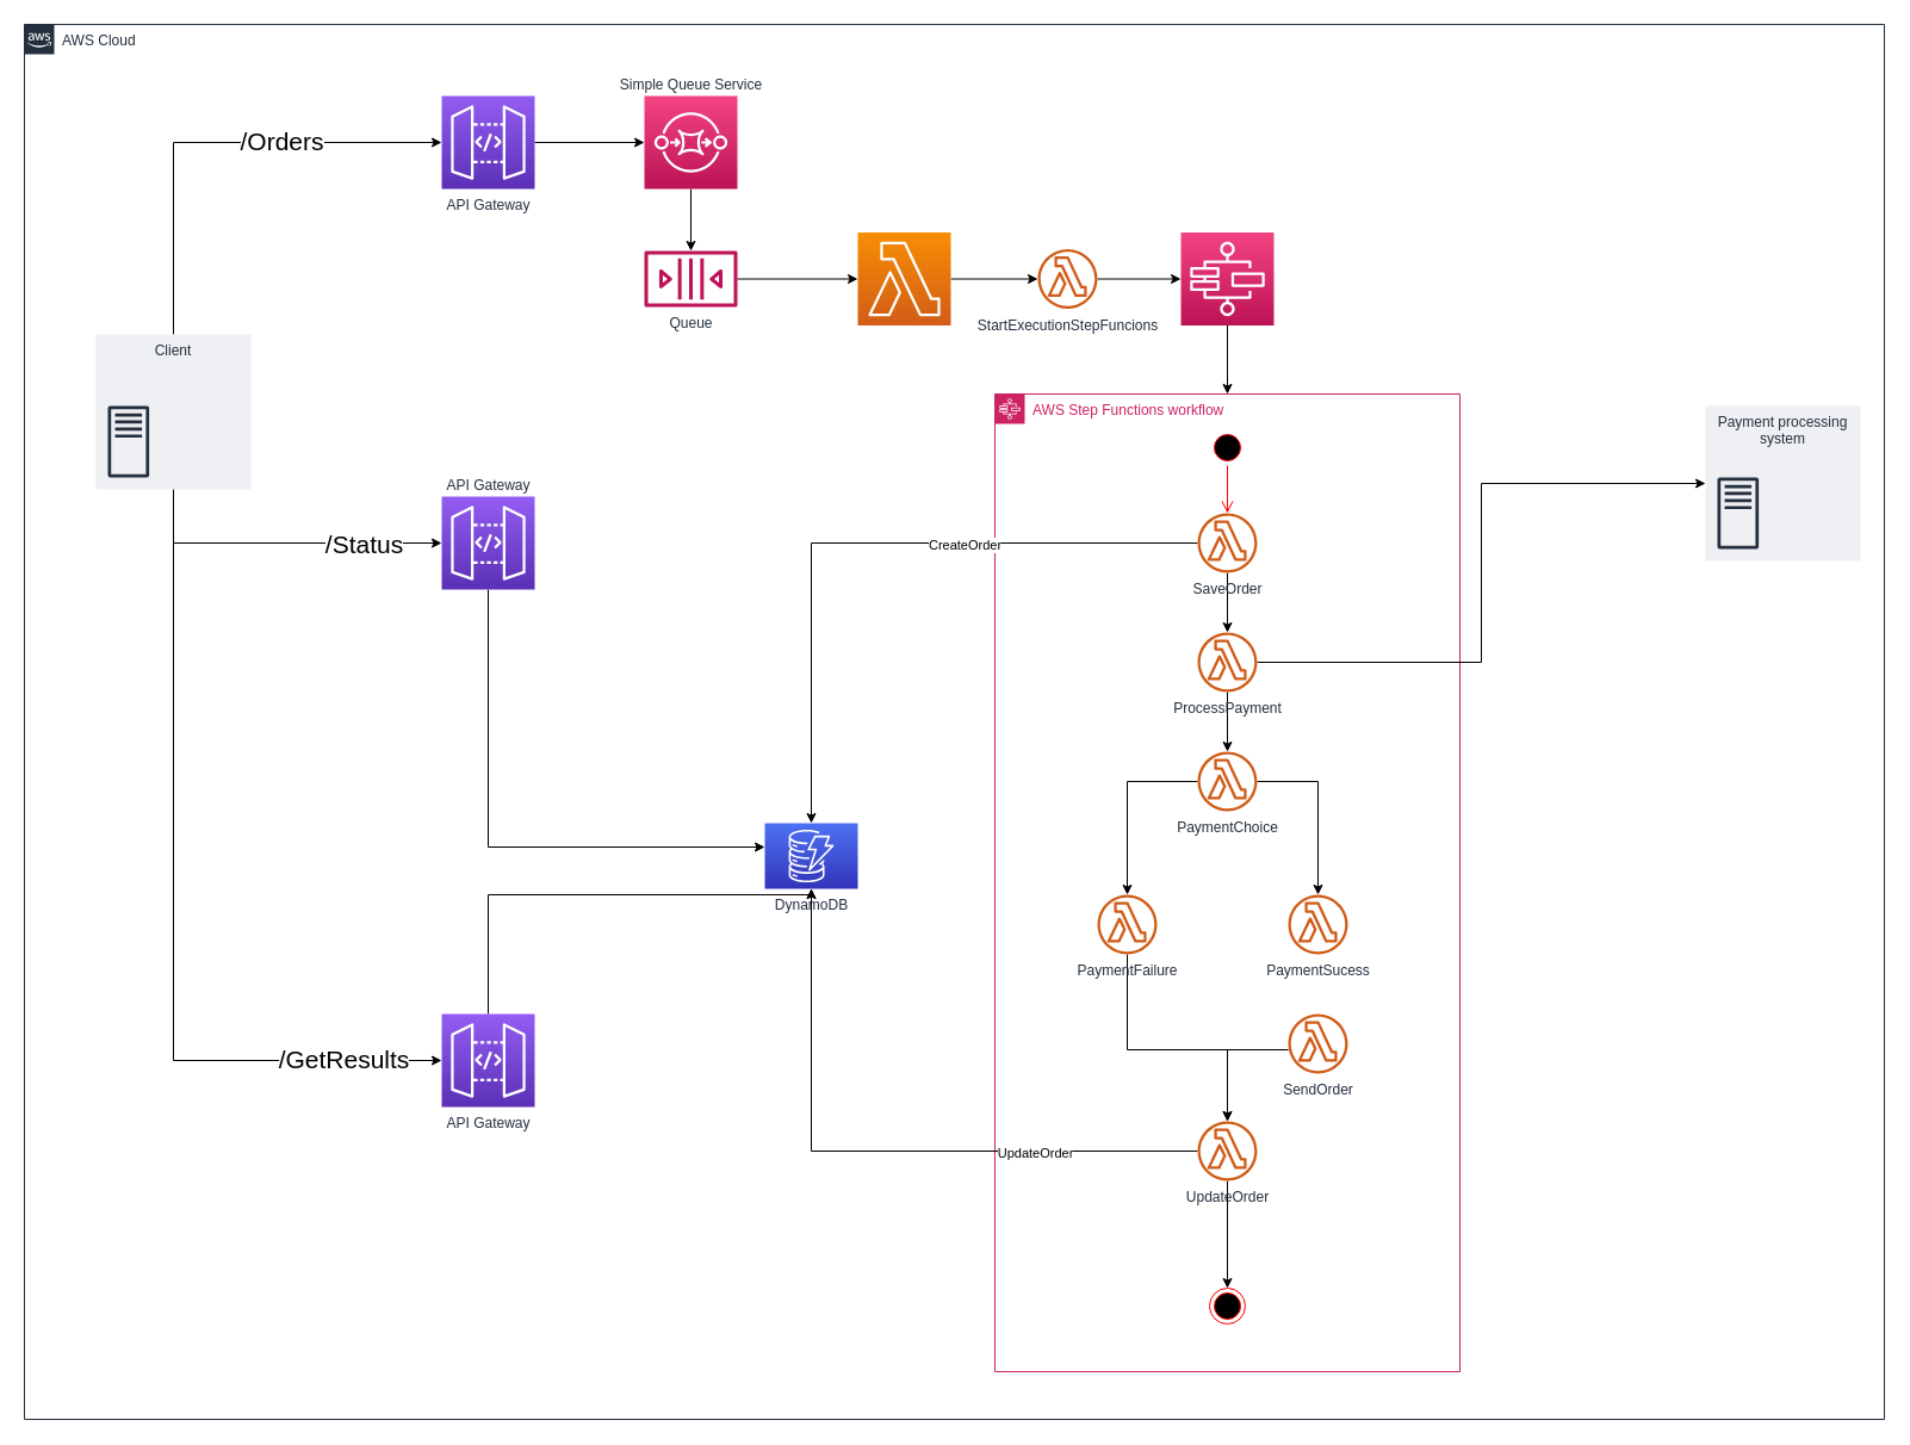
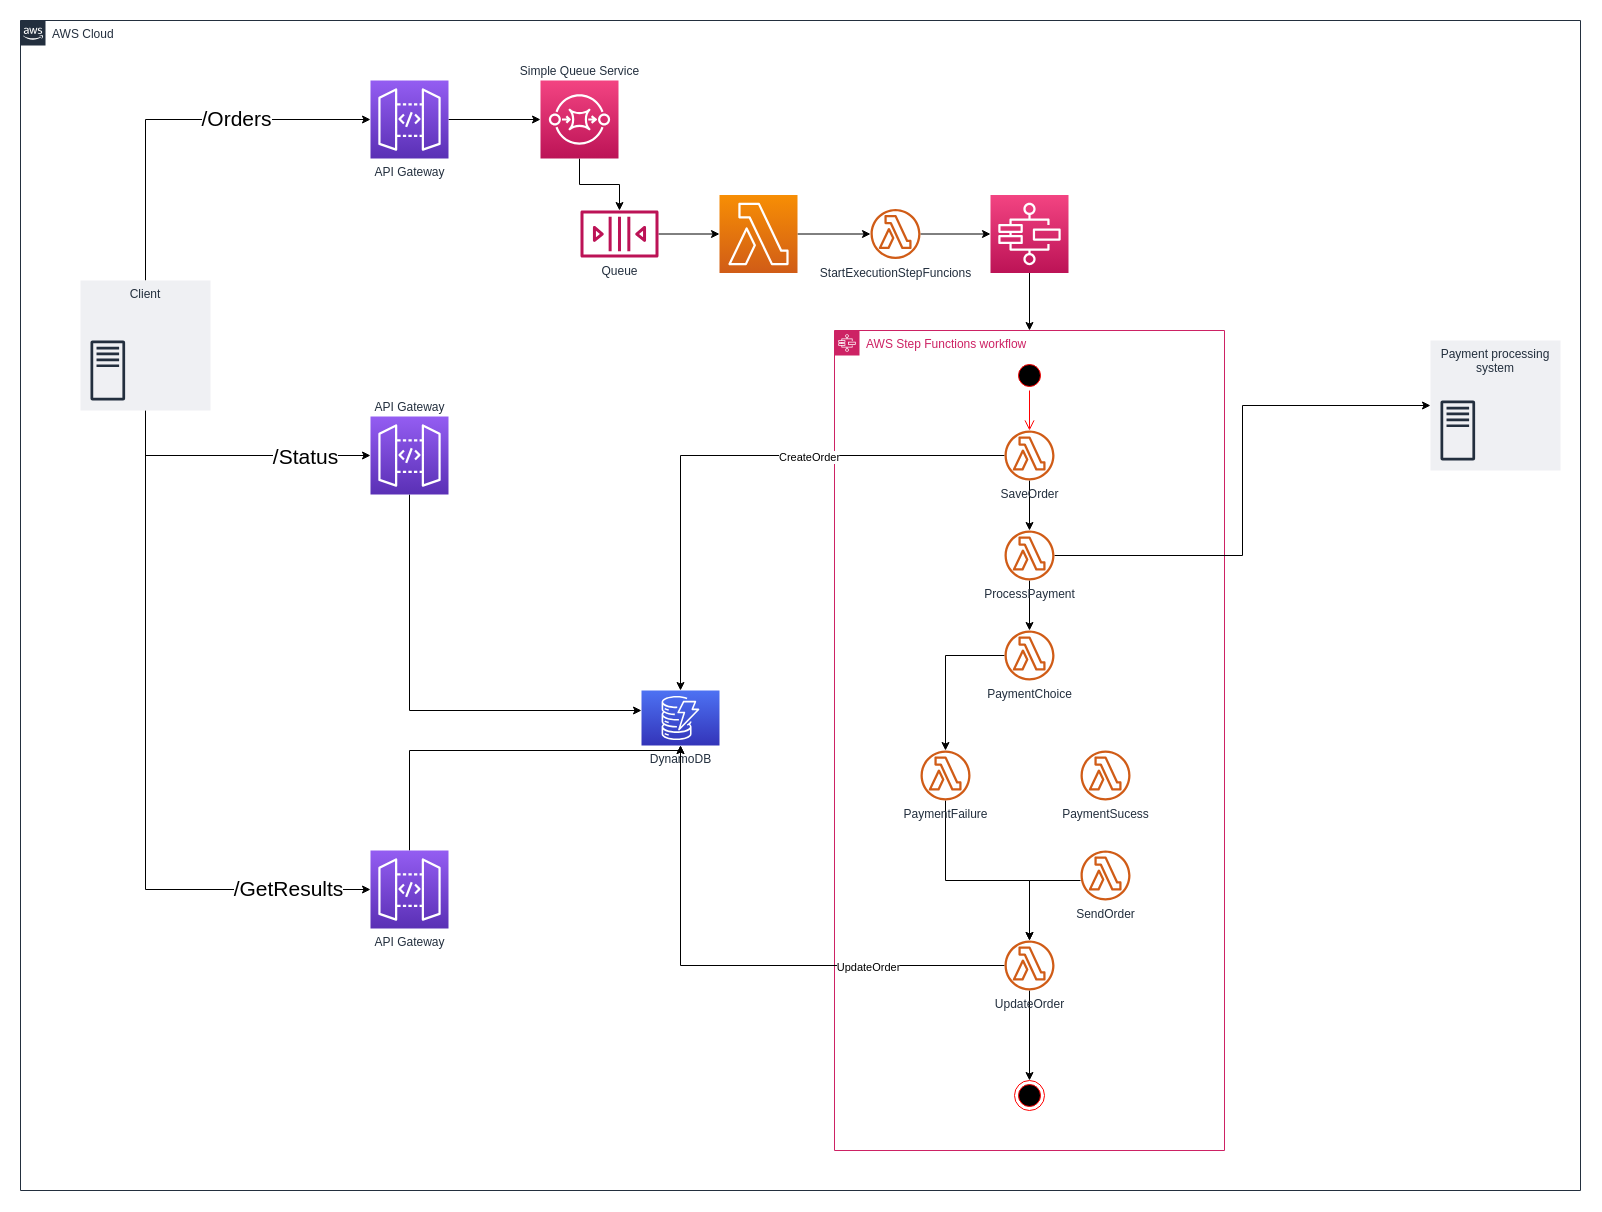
  <mxCell id="0" />
  <mxCell id="1" parent="0" />
  <mxCell id="2" value="AWS Cloud" style="points=[[0,0],[0.25,0],[0.5,0],[0.75,0],[1,0],[1,0.25],[1,0.5],[1,0.75],[1,1],[0.75,1],[0.5,1],[0.25,1],[0,1],[0,0.75],[0,0.5],[0,0.25]];outlineConnect=0;gradientColor=none;html=1;whiteSpace=wrap;fontSize=12;fontStyle=0;shape=mxgraph.aws4.group;grIcon=mxgraph.aws4.group_aws_cloud_alt;strokeColor=#232F3E;fillColor=none;verticalAlign=top;align=left;spacingLeft=30;fontColor=#232F3E;dashed=0;" vertex="1" parent="1"><mxGeometry x="20" y="20" width="1560" height="1170" as="geometry" /></mxCell>
  <mxCell id="3" style="edgeStyle=orthogonalEdgeStyle;rounded=0;orthogonalLoop=1;jettySize=auto;html=1;" edge="1" parent="1" source="9" target="13"><mxGeometry relative="1" as="geometry"><Array as="points"><mxPoint x="145" y="119" /></Array></mxGeometry></mxCell>
  <mxCell id="4" value="&lt;font style=&quot;font-size: 21px&quot;&gt;/Orders&lt;br&gt;&lt;/font&gt;" style="edgeLabel;html=1;align=center;verticalAlign=middle;resizable=0;points=[];" vertex="1" connectable="0" parent="3"><mxGeometry x="0.3" y="2" relative="1" as="geometry"><mxPoint as="offset" /></mxGeometry></mxCell>
  <mxCell id="5" style="edgeStyle=orthogonalEdgeStyle;rounded=0;orthogonalLoop=1;jettySize=auto;html=1;" edge="1" parent="1" source="9" target="50"><mxGeometry relative="1" as="geometry"><Array as="points"><mxPoint x="145" y="455" /></Array></mxGeometry></mxCell>
  <mxCell id="6" value="&lt;font style=&quot;font-size: 21px&quot;&gt;/Status&lt;/font&gt;" style="edgeLabel;html=1;align=center;verticalAlign=middle;resizable=0;points=[];" vertex="1" connectable="0" parent="5"><mxGeometry x="0.511" relative="1" as="geometry"><mxPoint as="offset" /></mxGeometry></mxCell>
  <mxCell id="7" style="edgeStyle=orthogonalEdgeStyle;rounded=0;orthogonalLoop=1;jettySize=auto;html=1;" edge="1" parent="1" source="9" target="52"><mxGeometry relative="1" as="geometry"><Array as="points"><mxPoint x="145" y="889" /></Array></mxGeometry></mxCell>
  <mxCell id="8" value="&lt;font style=&quot;font-size: 21px&quot;&gt;/GetResults&lt;/font&gt;" style="edgeLabel;html=1;align=center;verticalAlign=middle;resizable=0;points=[];" vertex="1" connectable="0" parent="7"><mxGeometry x="0.764" y="2" relative="1" as="geometry"><mxPoint as="offset" /></mxGeometry></mxCell>
  <mxCell id="9" value="Client" style="fillColor=#EFF0F3;strokeColor=none;dashed=0;verticalAlign=top;fontStyle=0;fontColor=#232F3D;" vertex="1" parent="1"><mxGeometry x="80" y="280" width="130" height="130" as="geometry" /></mxCell>
  <mxCell id="10" value="" style="outlineConnect=0;fontColor=#232F3E;gradientColor=none;fillColor=#232F3E;strokeColor=none;dashed=0;verticalLabelPosition=bottom;verticalAlign=top;align=center;html=1;fontSize=12;fontStyle=0;aspect=fixed;pointerEvents=1;shape=mxgraph.aws4.traditional_server;" vertex="1" parent="1"><mxGeometry x="90" y="340" width="34.62" height="60" as="geometry" /></mxCell>
  <mxCell id="11" value="AWS Step Functions workflow" style="points=[[0,0],[0.25,0],[0.5,0],[0.75,0],[1,0],[1,0.25],[1,0.5],[1,0.75],[1,1],[0.75,1],[0.5,1],[0.25,1],[0,1],[0,0.75],[0,0.5],[0,0.25]];outlineConnect=0;gradientColor=none;html=1;whiteSpace=wrap;fontSize=12;fontStyle=0;shape=mxgraph.aws4.group;grIcon=mxgraph.aws4.group_aws_step_functions_workflow;strokeColor=#CD2264;fillColor=none;verticalAlign=top;align=left;spacingLeft=30;fontColor=#CD2264;dashed=0;" vertex="1" parent="1"><mxGeometry x="834" y="330" width="390" height="820" as="geometry" /></mxCell>
  <mxCell id="12" style="edgeStyle=orthogonalEdgeStyle;rounded=0;orthogonalLoop=1;jettySize=auto;html=1;" edge="1" parent="1" source="13" target="15"><mxGeometry relative="1" as="geometry" /></mxCell>
  <mxCell id="13" value="API Gateway" style="outlineConnect=0;fontColor=#232F3E;gradientColor=#945DF2;gradientDirection=north;fillColor=#5A30B5;strokeColor=#ffffff;dashed=0;verticalLabelPosition=bottom;verticalAlign=top;align=center;html=1;fontSize=12;fontStyle=0;aspect=fixed;shape=mxgraph.aws4.resourceIcon;resIcon=mxgraph.aws4.api_gateway;" vertex="1" parent="1"><mxGeometry x="370" y="80" width="78" height="78" as="geometry" /></mxCell>
  <mxCell id="14" style="edgeStyle=orthogonalEdgeStyle;rounded=0;orthogonalLoop=1;jettySize=auto;html=1;" edge="1" parent="1" source="15" target="17"><mxGeometry relative="1" as="geometry" /></mxCell>
  <mxCell id="15" value="Simple Queue Service" style="outlineConnect=0;fontColor=#232F3E;gradientColor=#F34482;gradientDirection=north;fillColor=#BC1356;strokeColor=#ffffff;dashed=0;verticalLabelPosition=top;verticalAlign=bottom;align=center;html=1;fontSize=12;fontStyle=0;aspect=fixed;shape=mxgraph.aws4.resourceIcon;resIcon=mxgraph.aws4.sqs;labelPosition=center;" vertex="1" parent="1"><mxGeometry x="540" y="80" width="78" height="78" as="geometry" /></mxCell>
  <mxCell id="16" style="edgeStyle=orthogonalEdgeStyle;rounded=0;orthogonalLoop=1;jettySize=auto;html=1;" edge="1" parent="1" source="17" target="19"><mxGeometry relative="1" as="geometry" /></mxCell>
- <mxCell id="17" value="Queue" style="outlineConnect=0;fontColor=#232F3E;gradientColor=none;fillColor=#BC1356;strokeColor=none;dashed=0;verticalLabelPosition=bottom;verticalAlign=top;align=center;html=1;fontSize=12;fontStyle=0;aspect=fixed;pointerEvents=1;shape=mxgraph.aws4.queue;" vertex="1" parent="1"><mxGeometry x="540" y="210" width="78" height="47" as="geometry" /></mxCell>
+ <mxCell id="17" value="Queue" style="outlineConnect=0;fontColor=#232F3E;gradientColor=none;fillColor=#BC1356;strokeColor=none;dashed=0;verticalLabelPosition=bottom;verticalAlign=top;align=center;html=1;fontSize=12;fontStyle=0;aspect=fixed;pointerEvents=1;shape=mxgraph.aws4.queue;" vertex="1" parent="1"><mxGeometry x="580" y="210" width="78" height="47" as="geometry" /></mxCell>
  <mxCell id="18" style="edgeStyle=orthogonalEdgeStyle;rounded=0;orthogonalLoop=1;jettySize=auto;html=1;" edge="1" parent="1" source="19" target="23"><mxGeometry relative="1" as="geometry" /></mxCell>
  <mxCell id="19" value="" style="outlineConnect=0;fontColor=#232F3E;gradientColor=#F78E04;gradientDirection=north;fillColor=#D05C17;strokeColor=#ffffff;dashed=0;verticalLabelPosition=bottom;verticalAlign=top;align=center;html=1;fontSize=12;fontStyle=0;aspect=fixed;shape=mxgraph.aws4.resourceIcon;resIcon=mxgraph.aws4.lambda;" vertex="1" parent="1"><mxGeometry x="719" y="194.5" width="78" height="78" as="geometry" /></mxCell>
  <mxCell id="20" style="edgeStyle=orthogonalEdgeStyle;rounded=0;orthogonalLoop=1;jettySize=auto;html=1;entryX=0.5;entryY=0;entryDx=0;entryDy=0;" edge="1" parent="1" source="21" target="11"><mxGeometry relative="1" as="geometry" /></mxCell>
  <mxCell id="21" value="" style="outlineConnect=0;fontColor=#232F3E;gradientColor=#F34482;gradientDirection=north;fillColor=#BC1356;strokeColor=#ffffff;dashed=0;verticalLabelPosition=bottom;verticalAlign=top;align=center;html=1;fontSize=12;fontStyle=0;aspect=fixed;shape=mxgraph.aws4.resourceIcon;resIcon=mxgraph.aws4.step_functions;" vertex="1" parent="1"><mxGeometry x="990" y="194.5" width="78" height="78" as="geometry" /></mxCell>
  <mxCell id="22" style="edgeStyle=orthogonalEdgeStyle;rounded=0;orthogonalLoop=1;jettySize=auto;html=1;" edge="1" parent="1" source="23" target="21"><mxGeometry relative="1" as="geometry" /></mxCell>
  <mxCell id="23" value="StartExecutionStepFuncions" style="outlineConnect=0;fontColor=#232F3E;gradientColor=none;fillColor=#D05C17;strokeColor=none;dashed=0;verticalLabelPosition=bottom;verticalAlign=top;align=center;html=1;fontSize=12;fontStyle=0;aspect=fixed;pointerEvents=1;shape=mxgraph.aws4.lambda_function;" vertex="1" parent="1"><mxGeometry x="870" y="208.5" width="50" height="50" as="geometry" /></mxCell>
  <mxCell id="24" style="edgeStyle=orthogonalEdgeStyle;rounded=0;orthogonalLoop=1;jettySize=auto;html=1;" edge="1" parent="1" source="27" target="30"><mxGeometry relative="1" as="geometry" /></mxCell>
  <mxCell id="25" value="CreateOrder" style="edgeLabel;html=1;align=center;verticalAlign=middle;resizable=0;points=[];" vertex="1" connectable="0" parent="24"><mxGeometry x="-0.3" y="1" relative="1" as="geometry"><mxPoint as="offset" /></mxGeometry></mxCell>
  <mxCell id="26" style="edgeStyle=orthogonalEdgeStyle;rounded=0;orthogonalLoop=1;jettySize=auto;html=1;" edge="1" parent="1" source="27" target="33"><mxGeometry relative="1" as="geometry" /></mxCell>
  <mxCell id="27" value="SaveOrder" style="outlineConnect=0;fontColor=#232F3E;gradientColor=none;fillColor=#D05C17;strokeColor=none;dashed=0;verticalLabelPosition=bottom;verticalAlign=top;align=center;html=1;fontSize=12;fontStyle=0;aspect=fixed;pointerEvents=1;shape=mxgraph.aws4.lambda_function;" vertex="1" parent="1"><mxGeometry x="1004" y="430" width="50" height="50" as="geometry" /></mxCell>
  <mxCell id="28" value="" style="ellipse;html=1;shape=startState;fillColor=#000000;strokeColor=#ff0000;" vertex="1" parent="1"><mxGeometry x="1014" y="360" width="30" height="30" as="geometry" /></mxCell>
  <mxCell id="29" value="" style="edgeStyle=orthogonalEdgeStyle;html=1;verticalAlign=bottom;endArrow=open;endSize=8;strokeColor=#ff0000;" edge="1" source="28" parent="1" target="27"><mxGeometry relative="1" as="geometry"><mxPoint x="1029" y="430" as="targetPoint" /></mxGeometry></mxCell>
  <mxCell id="30" value="DynamoDB" style="outlineConnect=0;fontColor=#232F3E;gradientColor=#4D72F3;gradientDirection=north;fillColor=#3334B9;strokeColor=#ffffff;dashed=0;verticalLabelPosition=bottom;verticalAlign=top;align=center;html=1;fontSize=12;fontStyle=0;aspect=fixed;shape=mxgraph.aws4.resourceIcon;resIcon=mxgraph.aws4.dynamodb;" vertex="1" parent="1"><mxGeometry x="641" y="690" width="78" height="55" as="geometry" /></mxCell>
  <mxCell id="31" style="edgeStyle=orthogonalEdgeStyle;rounded=0;orthogonalLoop=1;jettySize=auto;html=1;entryX=0;entryY=0.5;entryDx=0;entryDy=0;" edge="1" parent="1" source="33" target="34"><mxGeometry relative="1" as="geometry" /></mxCell>
  <mxCell id="32" style="edgeStyle=orthogonalEdgeStyle;rounded=0;orthogonalLoop=1;jettySize=auto;html=1;" edge="1" parent="1" source="33" target="38"><mxGeometry relative="1" as="geometry" /></mxCell>
  <mxCell id="33" value="ProcessPayment" style="outlineConnect=0;fontColor=#232F3E;gradientColor=none;fillColor=#D05C17;strokeColor=none;dashed=0;verticalLabelPosition=bottom;verticalAlign=top;align=center;html=1;fontSize=12;fontStyle=0;aspect=fixed;pointerEvents=1;shape=mxgraph.aws4.lambda_function;" vertex="1" parent="1"><mxGeometry x="1004" y="530" width="50" height="50" as="geometry" /></mxCell>
  <mxCell id="34" value="Payment processing &#10;system" style="fillColor=#EFF0F3;strokeColor=none;dashed=0;verticalAlign=top;fontStyle=0;fontColor=#232F3D;" vertex="1" parent="1"><mxGeometry x="1430" y="340" width="130" height="130" as="geometry" /></mxCell>
  <mxCell id="35" value="" style="outlineConnect=0;fontColor=#232F3E;gradientColor=none;fillColor=#232F3E;strokeColor=none;dashed=0;verticalLabelPosition=bottom;verticalAlign=top;align=center;html=1;fontSize=12;fontStyle=0;aspect=fixed;pointerEvents=1;shape=mxgraph.aws4.traditional_server;" vertex="1" parent="1"><mxGeometry x="1440" y="400" width="34.62" height="60" as="geometry" /></mxCell>
  <mxCell id="36" style="edgeStyle=orthogonalEdgeStyle;rounded=0;orthogonalLoop=1;jettySize=auto;html=1;" edge="1" parent="1" source="38" target="40"><mxGeometry relative="1" as="geometry" /></mxCell>
- <mxCell id="37" style="edgeStyle=orthogonalEdgeStyle;rounded=0;orthogonalLoop=1;jettySize=auto;html=1;" edge="1" parent="1" source="38" target="41"><mxGeometry relative="1" as="geometry" /></mxCell>
  <mxCell id="38" value="PaymentChoice" style="outlineConnect=0;fontColor=#232F3E;gradientColor=none;fillColor=#D05C17;strokeColor=none;dashed=0;verticalLabelPosition=bottom;verticalAlign=top;align=center;html=1;fontSize=12;fontStyle=0;aspect=fixed;pointerEvents=1;shape=mxgraph.aws4.lambda_function;" vertex="1" parent="1"><mxGeometry x="1004" y="630" width="50" height="50" as="geometry" /></mxCell>
  <mxCell id="39" style="edgeStyle=orthogonalEdgeStyle;rounded=0;orthogonalLoop=1;jettySize=auto;html=1;" edge="1" parent="1" source="40" target="47"><mxGeometry relative="1" as="geometry"><Array as="points"><mxPoint x="945" y="880" /><mxPoint x="1029" y="880" /></Array></mxGeometry></mxCell>
  <mxCell id="40" value="PaymentFailure" style="outlineConnect=0;fontColor=#232F3E;gradientColor=none;fillColor=#D05C17;strokeColor=none;dashed=0;verticalLabelPosition=bottom;verticalAlign=top;align=center;html=1;fontSize=12;fontStyle=0;aspect=fixed;pointerEvents=1;shape=mxgraph.aws4.lambda_function;" vertex="1" parent="1"><mxGeometry x="920" y="750" width="50" height="50" as="geometry" /></mxCell>
  <mxCell id="41" value="PaymentSucess" style="outlineConnect=0;fontColor=#232F3E;gradientColor=none;fillColor=#D05C17;strokeColor=none;dashed=0;verticalLabelPosition=bottom;verticalAlign=top;align=center;html=1;fontSize=12;fontStyle=0;aspect=fixed;pointerEvents=1;shape=mxgraph.aws4.lambda_function;" vertex="1" parent="1"><mxGeometry x="1080" y="750" width="50" height="50" as="geometry" /></mxCell>
  <mxCell id="42" style="edgeStyle=orthogonalEdgeStyle;rounded=0;orthogonalLoop=1;jettySize=auto;html=1;" edge="1" parent="1" source="43" target="47"><mxGeometry relative="1" as="geometry"><Array as="points"><mxPoint x="1029" y="880" /></Array></mxGeometry></mxCell>
  <mxCell id="43" value="SendOrder" style="outlineConnect=0;fontColor=#232F3E;gradientColor=none;fillColor=#D05C17;strokeColor=none;dashed=0;verticalLabelPosition=bottom;verticalAlign=top;align=center;html=1;fontSize=12;fontStyle=0;aspect=fixed;pointerEvents=1;shape=mxgraph.aws4.lambda_function;" vertex="1" parent="1"><mxGeometry x="1080" y="850" width="50" height="50" as="geometry" /></mxCell>
  <mxCell id="44" style="edgeStyle=orthogonalEdgeStyle;rounded=0;orthogonalLoop=1;jettySize=auto;html=1;" edge="1" parent="1" source="47" target="30"><mxGeometry relative="1" as="geometry" /></mxCell>
  <mxCell id="45" value="UpdateOrder" style="edgeLabel;html=1;align=center;verticalAlign=middle;resizable=0;points=[];" vertex="1" connectable="0" parent="44"><mxGeometry x="-0.497" y="1" relative="1" as="geometry"><mxPoint as="offset" /></mxGeometry></mxCell>
  <mxCell id="46" style="edgeStyle=orthogonalEdgeStyle;rounded=0;orthogonalLoop=1;jettySize=auto;html=1;" edge="1" parent="1" source="47" target="48"><mxGeometry relative="1" as="geometry" /></mxCell>
  <mxCell id="47" value="UpdateOrder" style="outlineConnect=0;fontColor=#232F3E;gradientColor=none;fillColor=#D05C17;strokeColor=none;dashed=0;verticalLabelPosition=bottom;verticalAlign=top;align=center;html=1;fontSize=12;fontStyle=0;aspect=fixed;pointerEvents=1;shape=mxgraph.aws4.lambda_function;" vertex="1" parent="1"><mxGeometry x="1004" y="940" width="50" height="50" as="geometry" /></mxCell>
  <mxCell id="48" value="" style="ellipse;html=1;shape=endState;fillColor=#000000;strokeColor=#ff0000;" vertex="1" parent="1"><mxGeometry x="1014" y="1080" width="30" height="30" as="geometry" /></mxCell>
  <mxCell id="49" style="edgeStyle=orthogonalEdgeStyle;rounded=0;orthogonalLoop=1;jettySize=auto;html=1;" edge="1" parent="1" source="50" target="30"><mxGeometry relative="1" as="geometry"><Array as="points"><mxPoint x="409" y="710" /></Array></mxGeometry></mxCell>
  <mxCell id="50" value="API Gateway" style="outlineConnect=0;fontColor=#232F3E;gradientColor=#945DF2;gradientDirection=north;fillColor=#5A30B5;strokeColor=#ffffff;dashed=0;verticalLabelPosition=top;verticalAlign=bottom;align=center;html=1;fontSize=12;fontStyle=0;aspect=fixed;shape=mxgraph.aws4.resourceIcon;resIcon=mxgraph.aws4.api_gateway;labelPosition=center;" vertex="1" parent="1"><mxGeometry x="370" y="416" width="78" height="78" as="geometry" /></mxCell>
  <mxCell id="51" style="edgeStyle=orthogonalEdgeStyle;rounded=0;orthogonalLoop=1;jettySize=auto;html=1;" edge="1" parent="1" source="52" target="30"><mxGeometry relative="1" as="geometry"><Array as="points"><mxPoint x="409" y="750" /></Array></mxGeometry></mxCell>
  <mxCell id="52" value="API Gateway" style="outlineConnect=0;fontColor=#232F3E;gradientColor=#945DF2;gradientDirection=north;fillColor=#5A30B5;strokeColor=#ffffff;dashed=0;verticalLabelPosition=bottom;verticalAlign=top;align=center;html=1;fontSize=12;fontStyle=0;aspect=fixed;shape=mxgraph.aws4.resourceIcon;resIcon=mxgraph.aws4.api_gateway;" vertex="1" parent="1"><mxGeometry x="370" y="850" width="78" height="78" as="geometry" /></mxCell>
